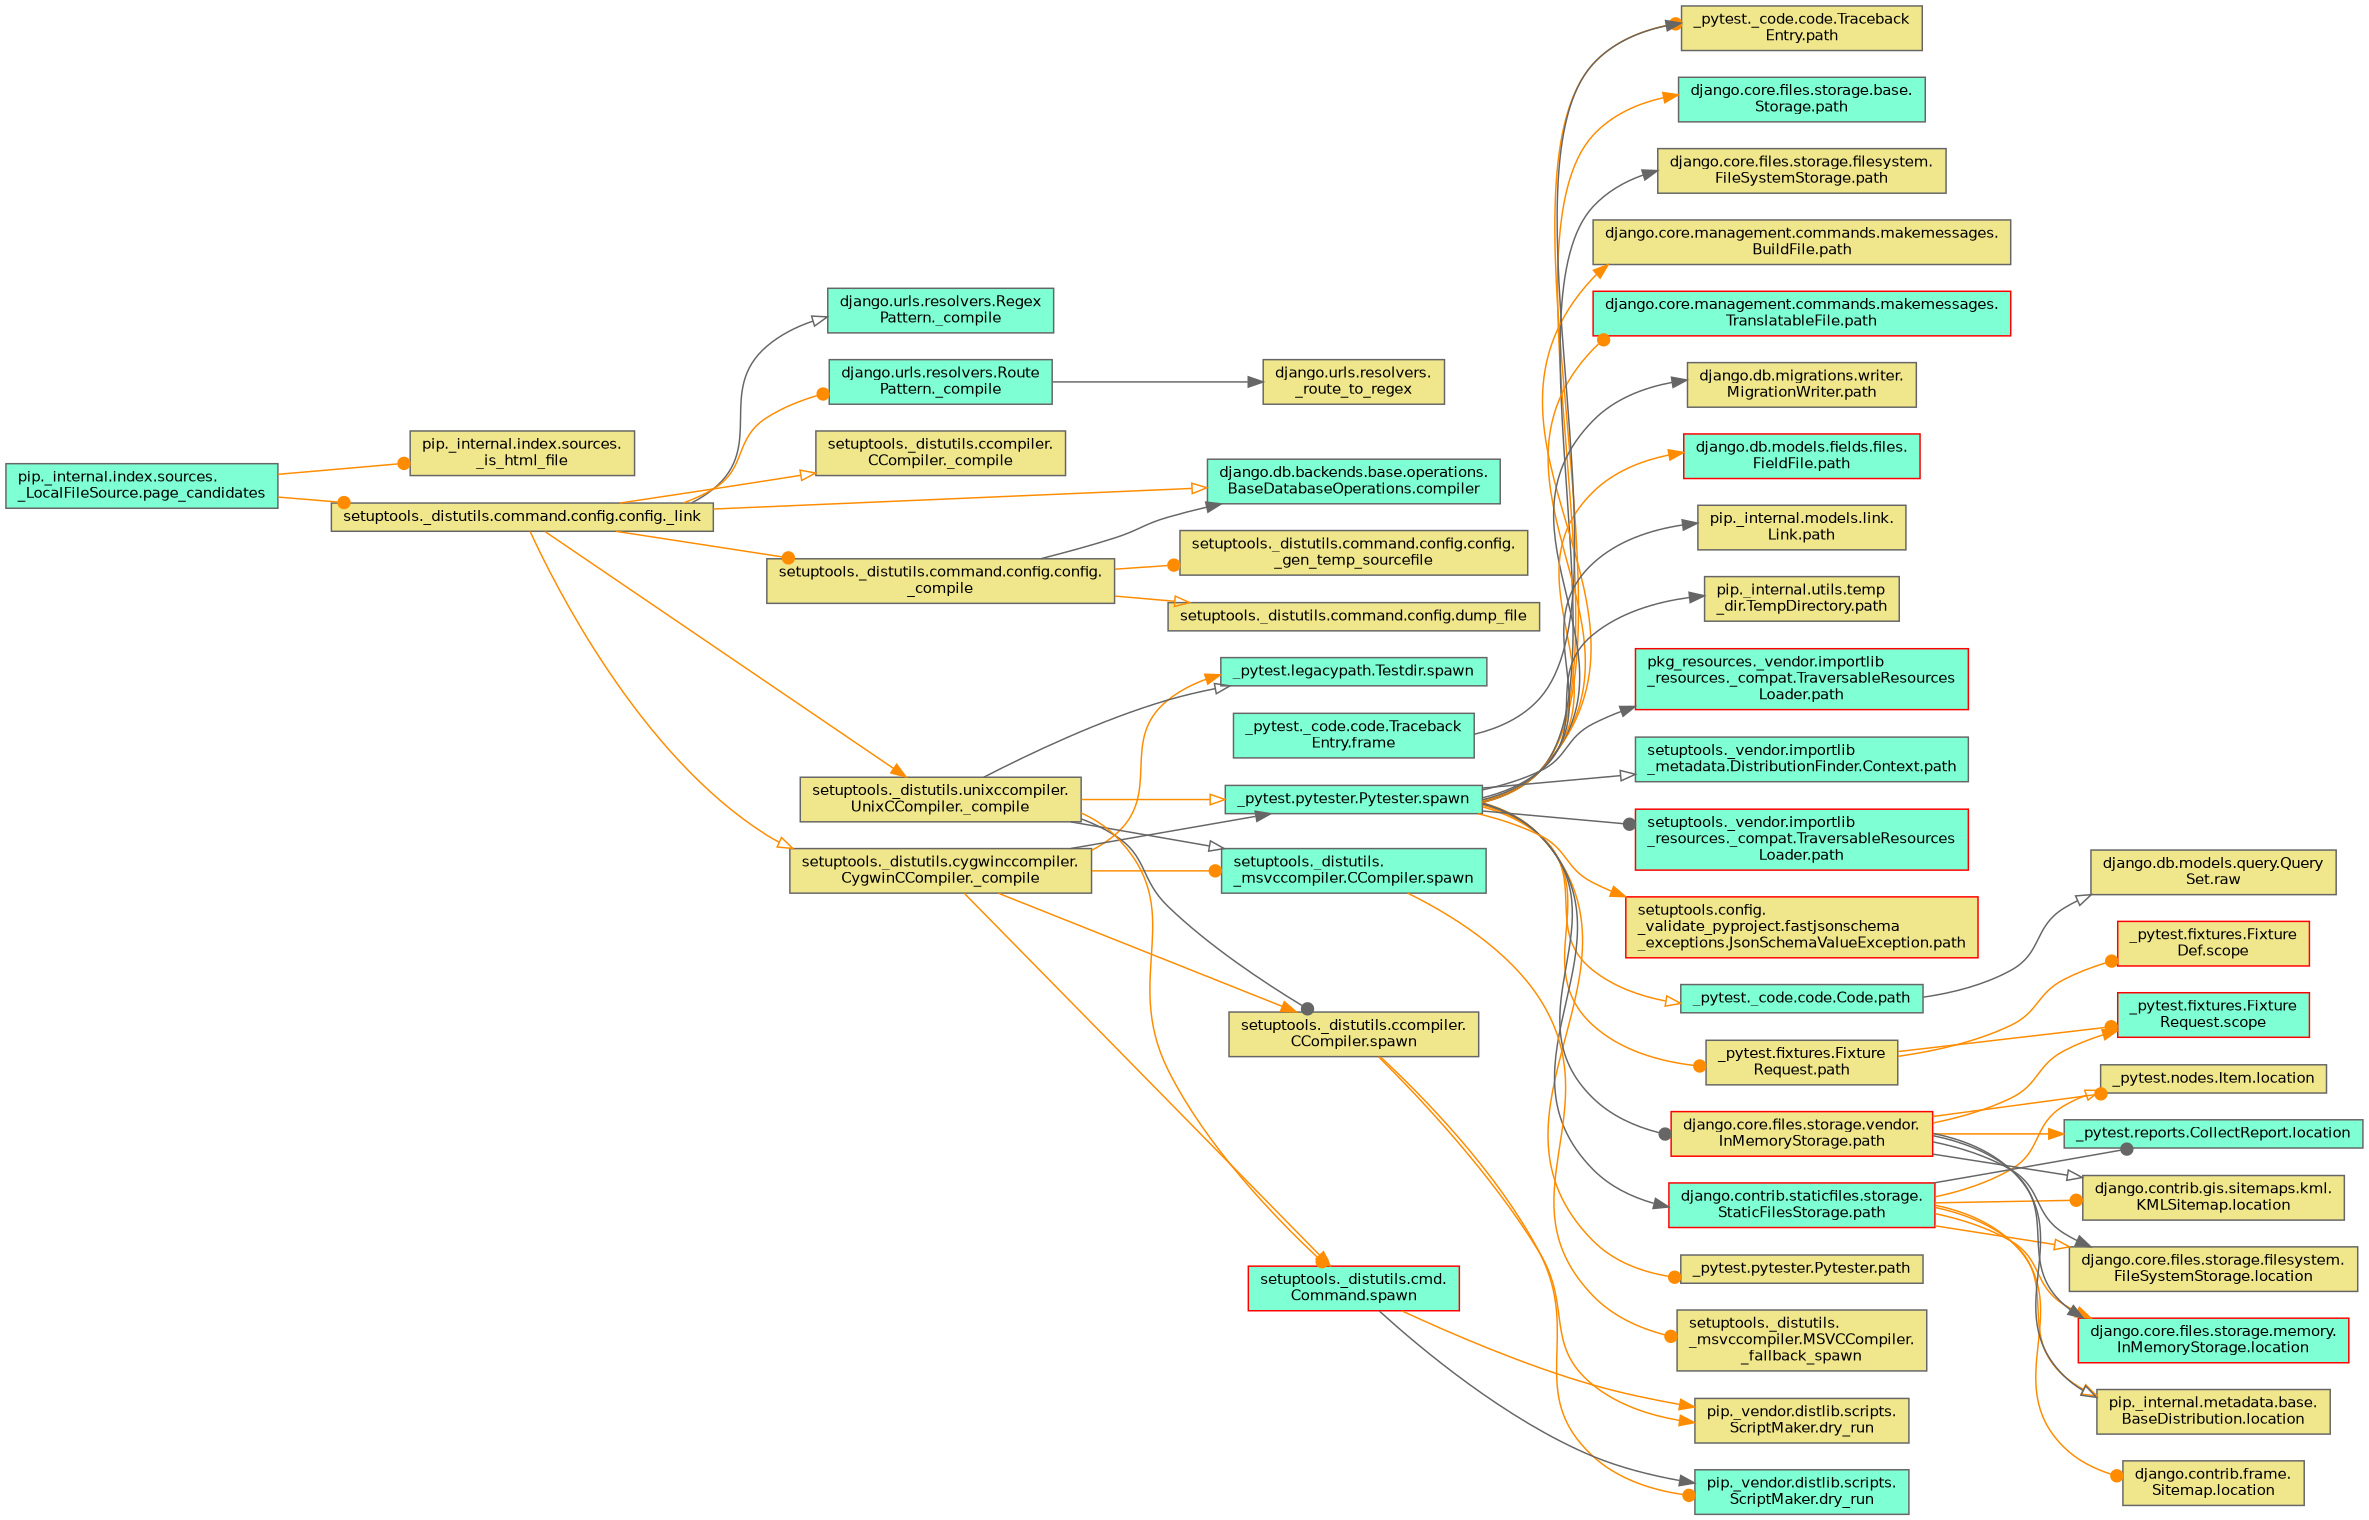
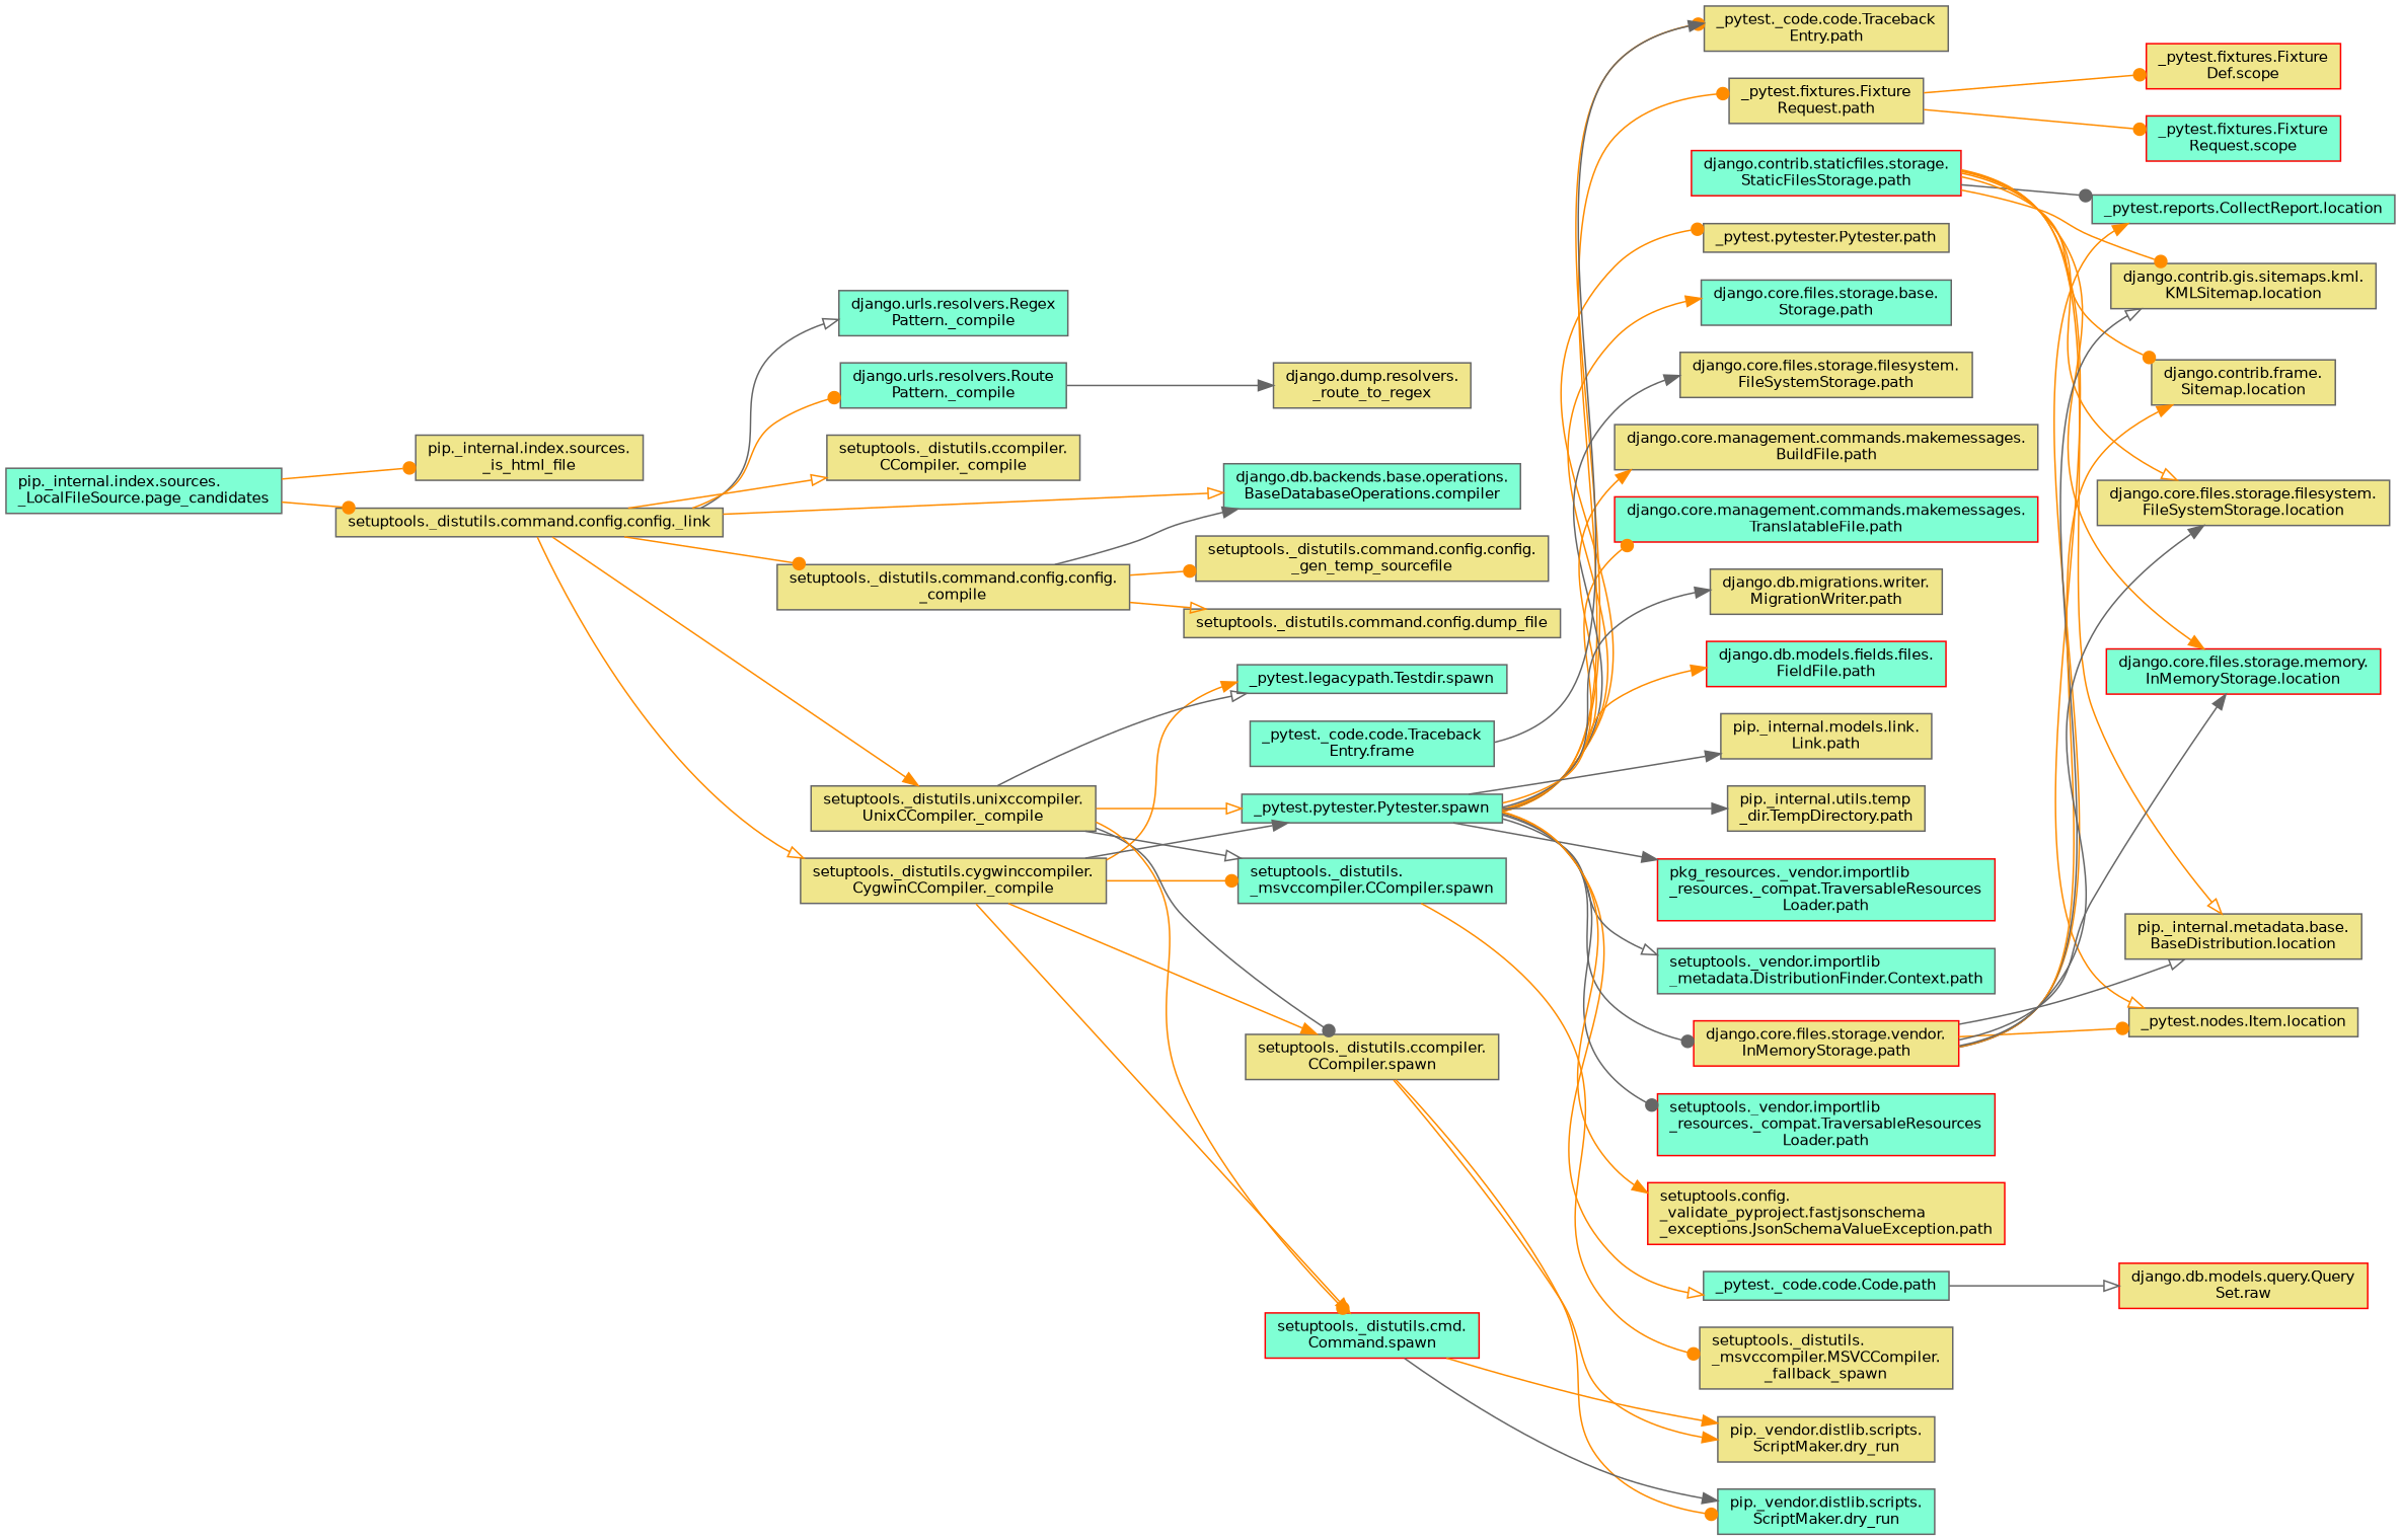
  digraph {
    rankdir=LR
    node [color=grey40 fillcolor=khaki fontname=Helvetica fontsize=10 shape=box style=filled]
    edge [arrowhead=normal color=darkorange fontname=Helvetica fontsize=10 labelfontname=Helvetica labelfontsize=10 style=solid]
    n1 [color=gray40 fillcolor=aquamarine fontcolor=black height=0.2 label="pip._internal.index.sources.\l_LocalFileSource.page_candidates" width=0.4]
    n2 [height=0.2 label="pip._internal.index.sources.\l_is_html_file" width=0.4]
    n3 [height=0.2 label="setuptools._distutils.command.config.config._link" width=0.4]
    n4 [fillcolor=aquamarine height=0.2 label="django.urls.resolvers.Regex\lPattern._compile" width=0.4]
    n5 [fillcolor=aquamarine height=0.2 label="django.urls.resolvers.Route\lPattern._compile" width=0.4]
    n6 [height=0.2 label="setuptools._distutils.ccompiler.\lCCompiler._compile" width=0.4]
    n7 [height=0.2 label="setuptools._distutils.command.config.config.\l_compile" width=0.4]
    n8 [fillcolor=aquamarine height=0.2 label="django.db.backends.base.operations.\lBaseDatabaseOperations.compiler" width=0.4]
    n9 [height=0.2 label="setuptools._distutils.cygwinccompiler.\lCygwinCCompiler._compile" width=0.4]
    n10 [height=0.2 label="setuptools._distutils.unixccompiler.\lUnixCCompiler._compile" width=0.4]
-   n11 [height=0.2 label="django.urls.resolvers.\l_route_to_regex" width=0.4]
+   n11 [height=0.2 label="django.dump.resolvers.\l_route_to_regex" width=0.4]
    n12 [height=0.2 label="setuptools._distutils.command.config.config.\l_gen_temp_sourcefile" width=0.4]
    n13 [height=0.2 label="setuptools._distutils.command.config.dump_file" width=0.4]
    n14 [fillcolor=aquamarine height=0.2 label="_pytest.legacypath.Testdir.spawn" width=0.4]
    n15 [fillcolor=aquamarine height=0.2 label="_pytest.pytester.Pytester.spawn" width=0.4]
    n16 [fillcolor=aquamarine height=0.2 label="setuptools._distutils.\l_msvccompiler.CCompiler.spawn" width=0.4]
    n17 [height=0.2 label="setuptools._distutils.ccompiler.\lCCompiler.spawn" width=0.4]
    n18 [color=red fillcolor=aquamarine height=0.2 label="setuptools._distutils.cmd.\lCommand.spawn" width=0.4]
    n19 [fillcolor=aquamarine height=0.2 label="_pytest._code.code.Code.path" width=0.4]
    n20 [height=0.2 label="_pytest._code.code.Traceback\lEntry.path" width=0.4]
    n21 [height=0.2 label="_pytest.fixtures.Fixture\lRequest.path" width=0.4]
    n22 [height=0.2 label="_pytest.pytester.Pytester.path" width=0.4]
    n23 [color=red fillcolor=aquamarine height=0.2 label="django.contrib.staticfiles.storage.\lStaticFilesStorage.path" width=0.4]
    n24 [fillcolor=aquamarine height=0.2 label="django.core.files.storage.base.\lStorage.path" width=0.4]
    n25 [height=0.2 label="django.core.files.storage.filesystem.\lFileSystemStorage.path" width=0.4]
    n26 [color=red height=0.2 label="django.core.files.storage.vendor.\lInMemoryStorage.path" width=0.4]
    n27 [height=0.2 label="django.core.management.commands.makemessages.\lBuildFile.path" width=0.4]
    n28 [color=red fillcolor=aquamarine height=0.2 label="django.core.management.commands.makemessages.\lTranslatableFile.path" width=0.4]
    n29 [height=0.2 label="django.db.migrations.writer.\lMigrationWriter.path" width=0.4]
    n30 [color=red fillcolor=aquamarine height=0.2 label="django.db.models.fields.files.\lFieldFile.path" width=0.4]
    n31 [height=0.2 label="pip._internal.models.link.\lLink.path" width=0.4]
    n32 [height=0.2 label="pip._internal.utils.temp\l_dir.TempDirectory.path" width=0.4]
    n33 [color=red fillcolor=aquamarine height=0.2 label="pkg_resources._vendor.importlib\l_resources._compat.TraversableResources\lLoader.path" width=0.4]
    n34 [fillcolor=aquamarine height=0.2 label="setuptools._vendor.importlib\l_metadata.DistributionFinder.Context.path" width=0.4]
    n35 [color=red fillcolor=aquamarine height=0.2 label="setuptools._vendor.importlib\l_resources._compat.TraversableResources\lLoader.path" width=0.4]
    n36 [color=red height=0.2 label="setuptools.config.\l_validate_pyproject.fastjsonschema\l_exceptions.JsonSchemaValueException.path" width=0.4]
    n37 [height=0.2 label="setuptools._distutils.\l_msvccompiler.MSVCCompiler.\l_fallback_spawn" width=0.4]
    n38 [fillcolor=aquamarine height=0.2 label="pip._vendor.distlib.scripts.\lScriptMaker.dry_run" width=0.4]
    n39 [height=0.2 label="pip._vendor.distlib.scripts.\lScriptMaker.dry_run" width=0.4]
-   n40 [height=0.2 label="django.db.models.query.Query\lSet.raw" width=0.4]
+   n40 [color=red height=0.2 label="django.db.models.query.Query\lSet.raw" width=0.4]
    n41 [color=red height=0.2 label="_pytest.fixtures.Fixture\lDef.scope" width=0.4]
    n42 [color=red fillcolor=aquamarine height=0.2 label="_pytest.fixtures.Fixture\lRequest.scope" width=0.4]
    n43 [height=0.2 label="_pytest.nodes.Item.location" width=0.4]
    n44 [fillcolor=aquamarine height=0.2 label="_pytest.reports.CollectReport.location" width=0.4]
    n45 [height=0.2 label="django.contrib.gis.sitemaps.kml.\lKMLSitemap.location" width=0.4]
    n46 [height=0.2 label="django.contrib.frame.\lSitemap.location" width=0.4]
    n47 [height=0.2 label="django.core.files.storage.filesystem.\lFileSystemStorage.location" width=0.4]
    n48 [color=red fillcolor=aquamarine height=0.2 label="django.core.files.storage.memory.\lInMemoryStorage.location" width=0.4]
    n49 [height=0.2 label="pip._internal.metadata.base.\lBaseDistribution.location" width=0.4]
    n50 [fillcolor=aquamarine height=0.2 label="_pytest._code.code.Traceback\lEntry.frame" width=0.4]
    n1 -> n2 [arrowhead=dot]
    n1 -> n3 [arrowhead=dot]
    n3 -> n4 [arrowhead=onormal color=gray40]
    n3 -> n5 [arrowhead=dot]
    n3 -> n6 [arrowhead=onormal]
    n3 -> n7 [arrowhead=dot]
    n3 -> n8 [arrowhead=onormal]
    n3 -> n9 [arrowhead=onormal]
    n3 -> n10
    n5 -> n11 [color=gray40]
    n7 -> n8 [color=gray40]
    n7 -> n12 [arrowhead=dot]
    n7 -> n13 [arrowhead=onormal]
    n9 -> n14
    n9 -> n15 [color=gray40]
    n9 -> n16 [arrowhead=dot]
    n9 -> n17
    n9 -> n18
    n10 -> n14 [arrowhead=onormal color=gray40]
    n10 -> n15 [arrowhead=onormal]
    n10 -> n16 [arrowhead=onormal color=gray40]
    n10 -> n17 [arrowhead=dot color=gray40]
    n10 -> n18 [arrowhead=dot]
    n15 -> n19 [arrowhead=onormal]
    n15 -> n20 [arrowhead=dot]
    n15 -> n21 [arrowhead=dot]
    n15 -> n22 [arrowhead=dot]
-   n15 -> n23 [color=gray40]
    n15 -> n24
    n15 -> n25 [color=gray40]
    n15 -> n26 [arrowhead=dot color=gray40]
    n15 -> n27
    n15 -> n28 [arrowhead=dot]
    n15 -> n29 [color=gray40]
    n15 -> n30
    n15 -> n31 [color=gray40]
    n15 -> n32 [color=gray40]
    n15 -> n33 [color=gray40]
    n15 -> n34 [arrowhead=onormal color=gray40]
    n15 -> n35 [arrowhead=dot color=gray40]
    n15 -> n36
    n16 -> n37 [arrowhead=dot]
    n17 -> n38 [arrowhead=dot]
    n17 -> n39
    n18 -> n38 [color=gray40]
    n18 -> n39
    n19 -> n40 [arrowhead=onormal color=gray40]
    n21 -> n41 [arrowhead=dot]
    n21 -> n42 [arrowhead=dot]
    n23 -> n43 [arrowhead=onormal]
    n23 -> n44 [arrowhead=dot color=gray40]
    n23 -> n45 [arrowhead=dot]
    n23 -> n46 [arrowhead=dot]
    n23 -> n47 [arrowhead=onormal]
    n23 -> n48
    n23 -> n49 [arrowhead=onormal]
    n26 -> n43 [arrowhead=dot]
    n26 -> n44
    n26 -> n45 [arrowhead=onormal color=gray40]
-   n26 -> n42
+   n26 -> n46
    n26 -> n47 [color=gray40]
    n26 -> n48 [color=gray40]
    n26 -> n49 [arrowhead=onormal color=gray40]
    n50 -> n20 [color=gray40]
  }
